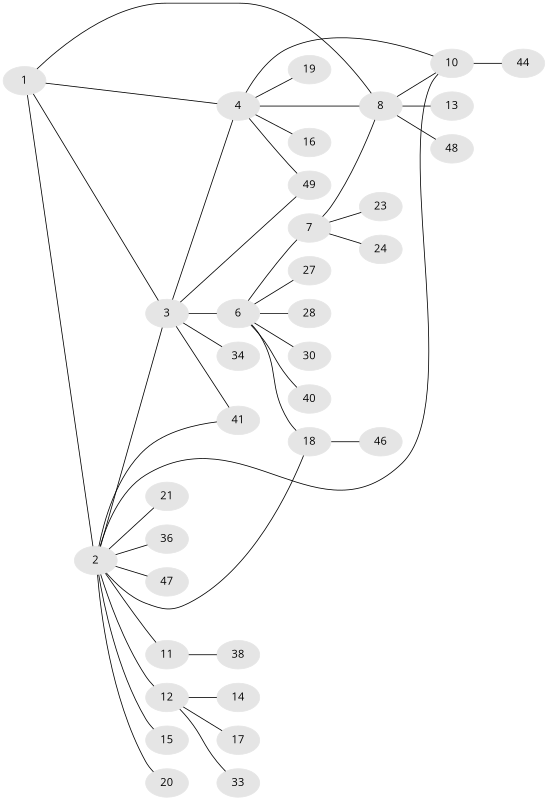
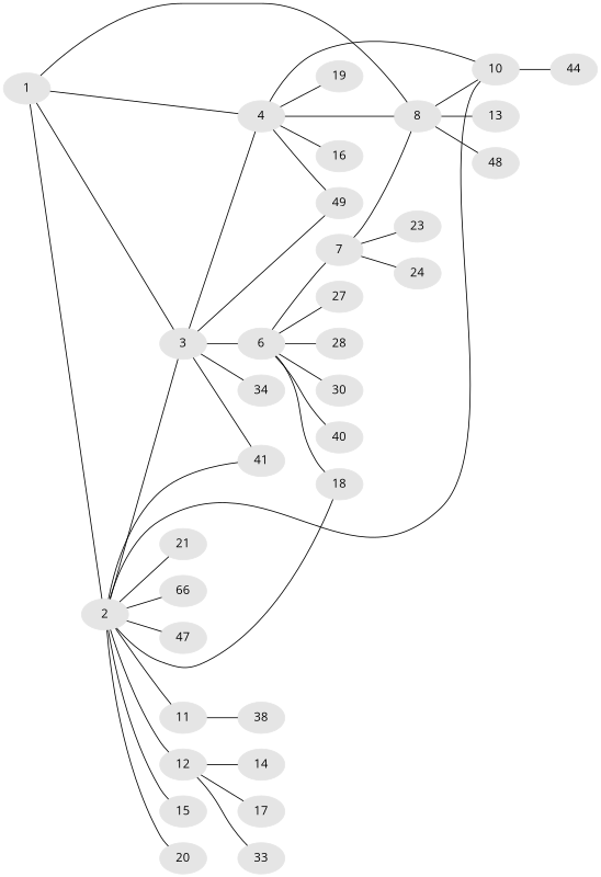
  graph {
    fontname="Open Sans"
    rankdir=LR
    node [color=gray90 fontname="Open Sans" style=filled]
    edge [fontname="Open Sans"]
    2 [super="+9"]
    3 [super="+5"]
    10 [super="+43"]
    11 [super="+32"]
    12 [super="+37"]
    15
    18 [super="+30"]
    20
    21 [super="+42"]
-   36
+   36 [label=66]
    41
    47
    1
    4 [super="+31"]
    8 [super="+25"]
    6 [super="+39"]
    34
    49
    16
    19
    13 [super="+26"]
    48
    44
    38
    14
    17
    33
-   46
    7 [super="+22"]
    27
    28 [super="+45"]
    n32 [label=30]
    40
    23 [super="+29"]
    24
    2 -- 3
    2 -- 10
    2 -- 11
    2 -- 12
    2 -- 15
    2 -- 18
    2 -- 20
    2 -- 21
    2 -- 36
    2 -- 41
    2 -- 47
    3 -- 41
    3 -- 4
    3 -- 6
    3 -- 34
    3 -- 49
    10 -- 44
    11 -- 38
    12 -- 14
    12 -- 17
    12 -- 33
-   18 -- 46
    1 -- 2
    1 -- 3
    1 -- 4
    1 -- 8
    4 -- 10
    4 -- 8
    4 -- 49
    4 -- 16
    4 -- 19
    8 -- 10
    8 -- 13
    8 -- 48
    6 -- 18
    6 -- 7
    6 -- 27
    6 -- 28
    6 -- n32
    6 -- 40
    7 -- 8
    7 -- 23
    7 -- 24
  }
